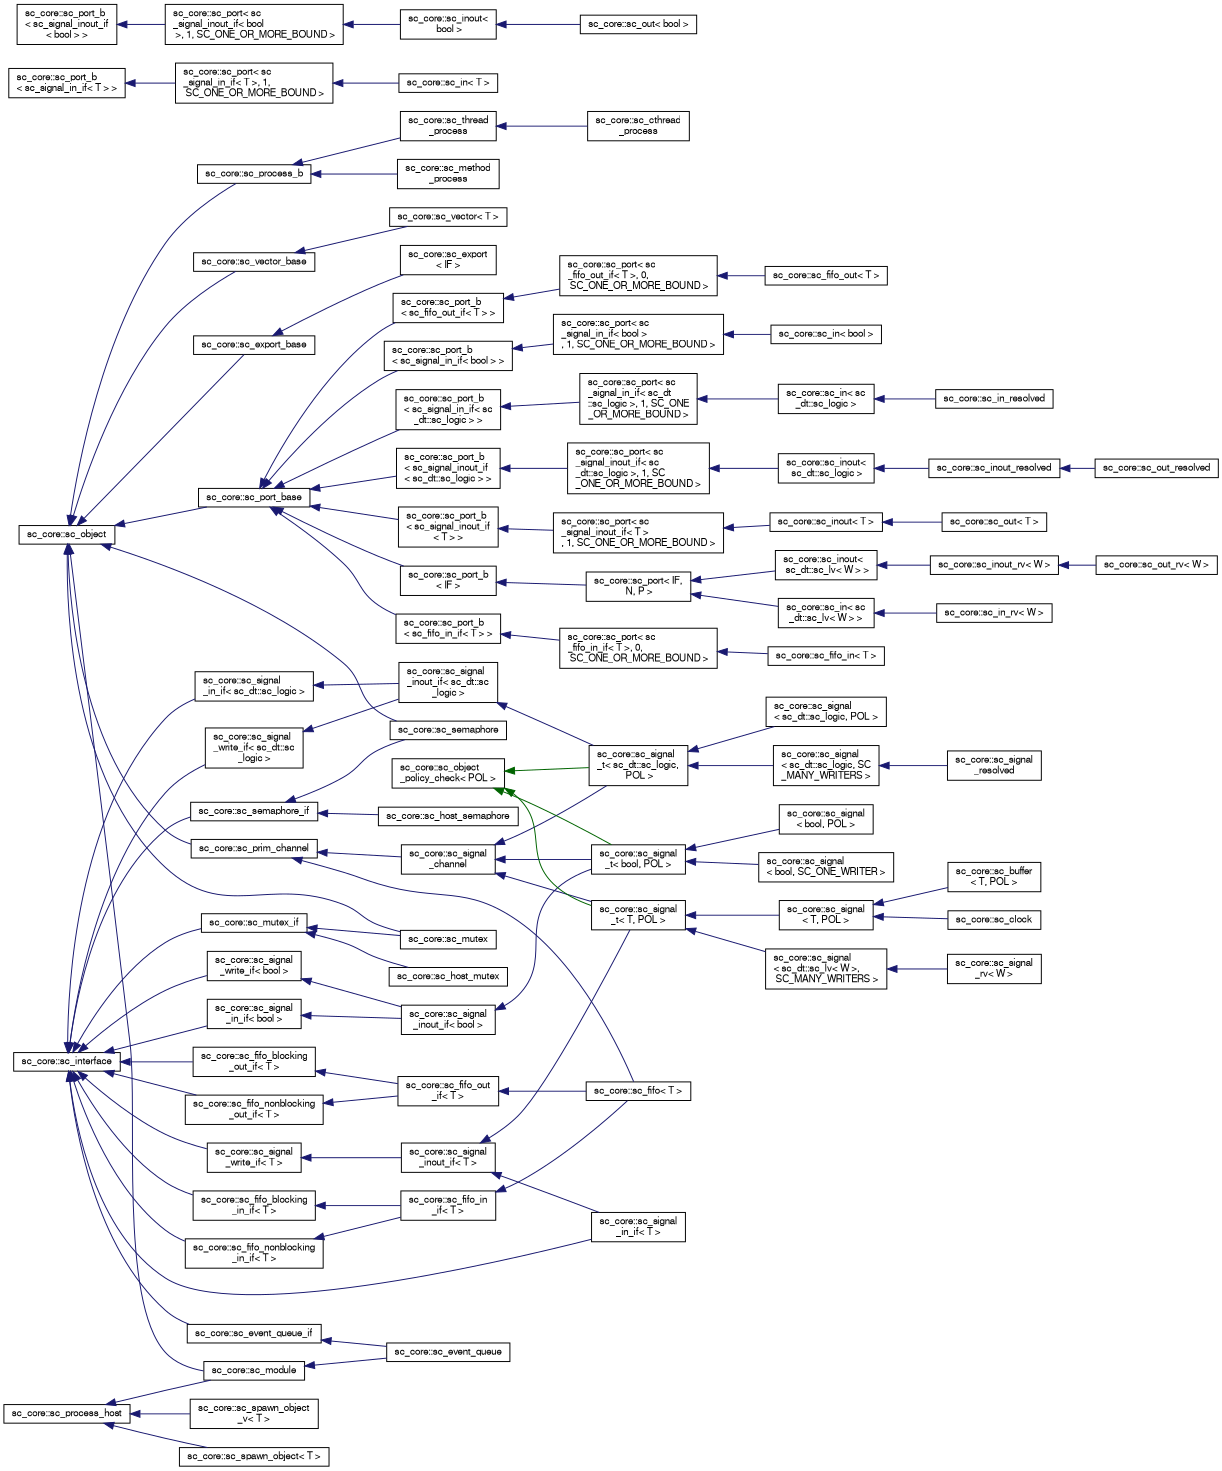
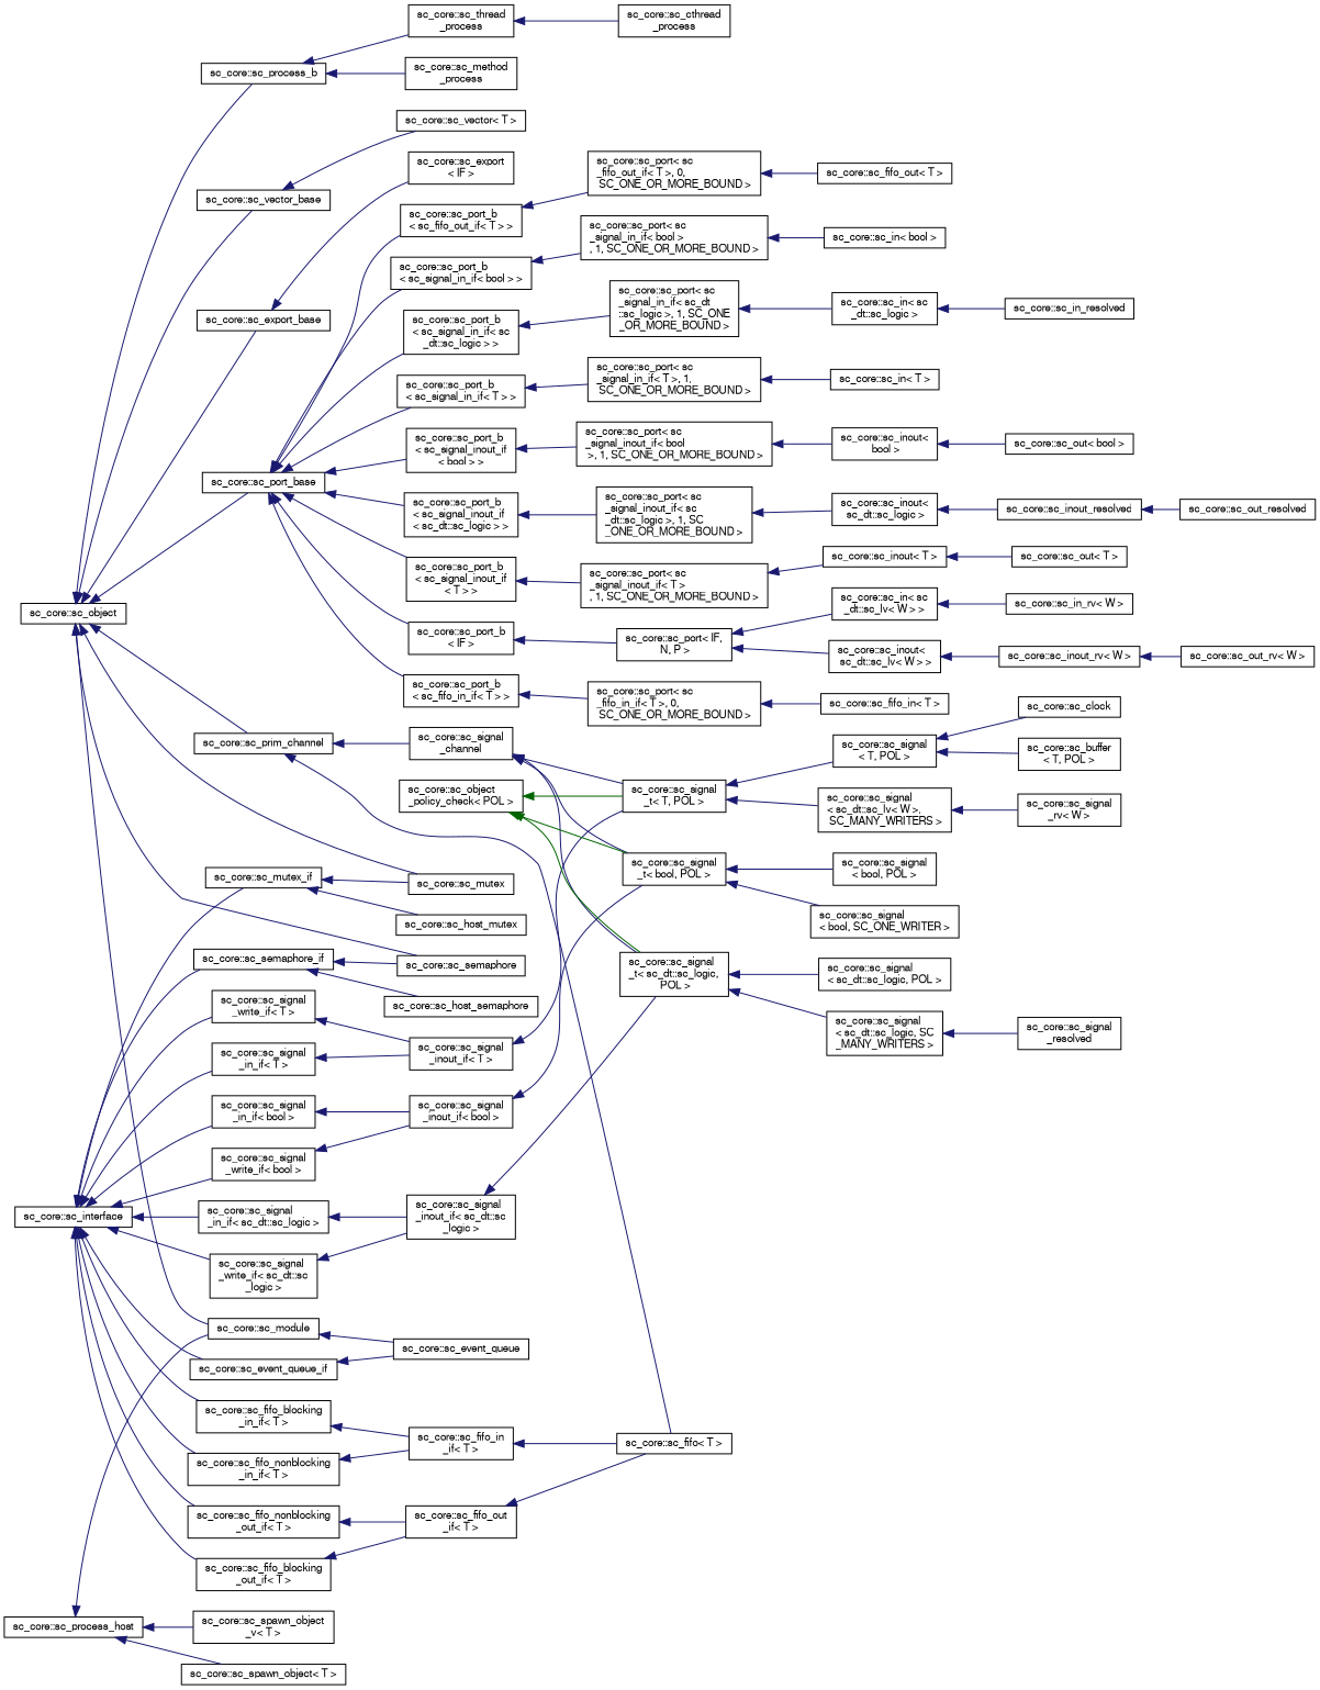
  digraph {
    rankdir=LR
    node [color=black fillcolor=white fontname=FreeSans fontsize=10 shape=record style=filled]
    edge [color=midnightblue dir=back fontname=FreeSans fontsize=10 labelfontname=FreeSans labelfontsize=10 style=solid]
    n1 [height=0.2 label="sc_core::sc_interface" width=0.4]
    n2 [height=0.2 label="sc_core::sc_event_queue_if" width=0.4]
    n3 [height=0.2 label="sc_core::sc_fifo_blocking\l_in_if\< T \>" width=0.4]
    n4 [height=0.2 label="sc_core::sc_fifo_blocking\l_out_if\< T \>" width=0.4]
    n5 [height=0.2 label="sc_core::sc_fifo_nonblocking\l_in_if\< T \>" width=0.4]
    n6 [height=0.2 label="sc_core::sc_fifo_nonblocking\l_out_if\< T \>" width=0.4]
    n7 [height=0.2 label="sc_core::sc_mutex_if" width=0.4]
    n8 [height=0.2 label="sc_core::sc_semaphore_if" width=0.4]
    n9 [height=0.2 label="sc_core::sc_signal\l_in_if\< T \>" width=0.4]
    n10 [height=0.2 label="sc_core::sc_signal\l_in_if\< bool \>" width=0.4]
    n11 [height=0.2 label="sc_core::sc_signal\l_in_if\< sc_dt::sc_logic \>" width=0.4]
    n12 [height=0.2 label="sc_core::sc_signal\l_write_if\< T \>" width=0.4]
    n13 [height=0.2 label="sc_core::sc_signal\l_write_if\< bool \>" width=0.4]
    n14 [height=0.2 label="sc_core::sc_signal\l_write_if\< sc_dt::sc\l_logic \>" width=0.4]
    n15 [height=0.2 label="sc_core::sc_event_queue" width=0.4]
    n16 [height=0.2 label="sc_core::sc_fifo_in\l_if\< T \>" width=0.4]
    n17 [height=0.2 label="sc_core::sc_fifo_out\l_if\< T \>" width=0.4]
    n18 [height=0.2 label="sc_core::sc_host_mutex" width=0.4]
    n19 [height=0.2 label="sc_core::sc_mutex" width=0.4]
    n20 [height=0.2 label="sc_core::sc_host_semaphore" width=0.4]
    n21 [height=0.2 label="sc_core::sc_semaphore" width=0.4]
    n22 [height=0.2 label="sc_core::sc_signal\l_inout_if\< T \>" width=0.4]
    n23 [height=0.2 label="sc_core::sc_signal\l_inout_if\< bool \>" width=0.4]
    n24 [height=0.2 label="sc_core::sc_signal\l_inout_if\< sc_dt::sc\l_logic \>" width=0.4]
    n25 [height=0.2 label="sc_core::sc_fifo\< T \>" width=0.4]
    n26 [height=0.2 label="sc_core::sc_signal\l_t\< T, POL \>" width=0.4]
    n27 [height=0.2 label="sc_core::sc_signal\l\< T, POL \>" width=0.4]
    n28 [height=0.2 label="sc_core::sc_signal\l\< sc_dt::sc_lv\< W \>,\l SC_MANY_WRITERS \>" width=0.4]
    n29 [height=0.2 label="sc_core::sc_buffer\l\< T, POL \>" width=0.4]
    n30 [height=0.2 label="sc_core::sc_clock" width=0.4]
    n31 [height=0.2 label="sc_core::sc_signal\l_rv\< W \>" width=0.4]
    n32 [height=0.2 label="sc_core::sc_signal\l_t\< bool, POL \>" width=0.4]
    n33 [height=0.2 label="sc_core::sc_signal\l\< bool, POL \>" width=0.4]
    n34 [height=0.2 label="sc_core::sc_signal\l\< bool, SC_ONE_WRITER \>" width=0.4]
    n35 [height=0.2 label="sc_core::sc_signal\l_t\< sc_dt::sc_logic,\l POL \>" width=0.4]
    n36 [height=0.2 label="sc_core::sc_signal\l\< sc_dt::sc_logic, POL \>" width=0.4]
    n37 [height=0.2 label="sc_core::sc_signal\l\< sc_dt::sc_logic, SC\l_MANY_WRITERS \>" width=0.4]
    n38 [height=0.2 label="sc_core::sc_signal\l_resolved" width=0.4]
    n39 [height=0.2 label="sc_core::sc_object" width=0.4]
    n40 [height=0.2 label="sc_core::sc_export_base" width=0.4]
    n41 [height=0.2 label="sc_core::sc_module" width=0.4]
    n42 [height=0.2 label="sc_core::sc_port_base" width=0.4]
    n43 [height=0.2 label="sc_core::sc_prim_channel" width=0.4]
    n44 [height=0.2 label="sc_core::sc_process_b" width=0.4]
    n45 [height=0.2 label="sc_core::sc_vector_base" width=0.4]
    n46 [height=0.2 label="sc_core::sc_export\l\< IF \>" width=0.4]
    n47 [height=0.2 label="sc_core::sc_port_b\l\< IF \>" width=0.4]
    n48 [height=0.2 label="sc_core::sc_port_b\l\< sc_fifo_in_if\< T \> \>" width=0.4]
    n49 [height=0.2 label="sc_core::sc_port_b\l\< sc_fifo_out_if\< T \> \>" width=0.4]
    n50 [height=0.2 label="sc_core::sc_port_b\l\< sc_signal_in_if\< bool \> \>" width=0.4]
    n51 [height=0.2 label="sc_core::sc_port_b\l\< sc_signal_in_if\< sc\l_dt::sc_logic \> \>" width=0.4]
    n52 [height=0.2 label="sc_core::sc_port_b\l\< sc_signal_in_if\< T \> \>" width=0.4]
    n53 [height=0.2 label="sc_core::sc_port_b\l\< sc_signal_inout_if\l\< bool \> \>" width=0.4]
    n54 [height=0.2 label="sc_core::sc_port_b\l\< sc_signal_inout_if\l\< sc_dt::sc_logic \> \>" width=0.4]
    n55 [height=0.2 label="sc_core::sc_port_b\l\< sc_signal_inout_if\l\< T \> \>" width=0.4]
    n56 [height=0.2 label="sc_core::sc_signal\l_channel" width=0.4]
    n57 [height=0.2 label="sc_core::sc_method\l_process" width=0.4]
    n58 [height=0.2 label="sc_core::sc_thread\l_process" width=0.4]
    n59 [height=0.2 label="sc_core::sc_vector\< T \>" width=0.4]
    n60 [height=0.2 label="sc_core::sc_port\< IF,\l N, P \>" width=0.4]
    n61 [height=0.2 label="sc_core::sc_port\< sc\l_fifo_in_if\< T \>, 0,\l SC_ONE_OR_MORE_BOUND \>" width=0.4]
    n62 [height=0.2 label="sc_core::sc_port\< sc\l_fifo_out_if\< T \>, 0,\l SC_ONE_OR_MORE_BOUND \>" width=0.4]
    n63 [height=0.2 label="sc_core::sc_port\< sc\l_signal_in_if\< bool \>\l, 1, SC_ONE_OR_MORE_BOUND \>" width=0.4]
    n64 [height=0.2 label="sc_core::sc_port\< sc\l_signal_in_if\< sc_dt\l::sc_logic \>, 1, SC_ONE\l_OR_MORE_BOUND \>" width=0.4]
    n65 [height=0.2 label="sc_core::sc_port\< sc\l_signal_in_if\< T \>, 1,\l SC_ONE_OR_MORE_BOUND \>" width=0.4]
    n66 [height=0.2 label="sc_core::sc_port\< sc\l_signal_inout_if\< bool\l \>, 1, SC_ONE_OR_MORE_BOUND \>" width=0.4]
    n67 [height=0.2 label="sc_core::sc_port\< sc\l_signal_inout_if\< sc\l_dt::sc_logic \>, 1, SC\l_ONE_OR_MORE_BOUND \>" width=0.4]
    n68 [height=0.2 label="sc_core::sc_port\< sc\l_signal_inout_if\< T \>\l, 1, SC_ONE_OR_MORE_BOUND \>" width=0.4]
    n69 [height=0.2 label="sc_core::sc_in\< sc\l_dt::sc_lv\< W \> \>" width=0.4]
    n70 [height=0.2 label="sc_core::sc_inout\<\l sc_dt::sc_lv\< W \> \>" width=0.4]
    n71 [height=0.2 label="sc_core::sc_in_rv\< W \>" width=0.4]
    n72 [height=0.2 label="sc_core::sc_inout_rv\< W \>" width=0.4]
    n73 [height=0.2 label="sc_core::sc_out_rv\< W \>" width=0.4]
    n74 [height=0.2 label="sc_core::sc_fifo_in\< T \>" width=0.4]
    n75 [height=0.2 label="sc_core::sc_fifo_out\< T \>" width=0.4]
    n76 [height=0.2 label="sc_core::sc_in\< bool \>" width=0.4]
    n77 [height=0.2 label="sc_core::sc_in\< sc\l_dt::sc_logic \>" width=0.4]
    n78 [height=0.2 label="sc_core::sc_in_resolved" width=0.4]
    n79 [height=0.2 label="sc_core::sc_in\< T \>" width=0.4]
    n80 [height=0.2 label="sc_core::sc_inout\<\l bool \>" width=0.4]
    n81 [height=0.2 label="sc_core::sc_out\< bool \>" width=0.4]
    n82 [height=0.2 label="sc_core::sc_inout\<\l sc_dt::sc_logic \>" width=0.4]
    n83 [height=0.2 label="sc_core::sc_inout_resolved" width=0.4]
    n84 [height=0.2 label="sc_core::sc_out_resolved" width=0.4]
    n85 [height=0.2 label="sc_core::sc_inout\< T \>" width=0.4]
    n86 [height=0.2 label="sc_core::sc_out\< T \>" width=0.4]
    n87 [height=0.2 label="sc_core::sc_cthread\l_process" width=0.4]
    n88 [height=0.2 label="sc_core::sc_process_host" width=0.4]
    n89 [height=0.2 label="sc_core::sc_spawn_object\< T \>" width=0.4]
    n90 [height=0.2 label="sc_core::sc_spawn_object\l_v\< T \>" width=0.4]
    n91 [height=0.2 label="sc_core::sc_object\l_policy_check\< POL \>" width=0.4]
    n1 -> n2
    n1 -> n3
    n1 -> n4
    n1 -> n5
    n1 -> n6
    n1 -> n7
    n1 -> n8
    n1 -> n9
    n1 -> n10
    n1 -> n11
    n1 -> n12
    n1 -> n13
    n1 -> n14
    n2 -> n15
    n3 -> n16
    n4 -> n17
    n5 -> n16
    n6 -> n17
    n7 -> n18
    n7 -> n19
    n8 -> n20
    n8 -> n21
-   n22 -> n9
+   n9 -> n22
    n10 -> n23
    n11 -> n24
    n12 -> n22
    n13 -> n23
    n14 -> n24
    n16 -> n25
    n17 -> n25
    n22 -> n26
    n23 -> n32
    n24 -> n35
    n26 -> n27
    n26 -> n28
    n27 -> n29
    n27 -> n30
    n28 -> n31
    n32 -> n33
    n32 -> n34
    n35 -> n36
    n35 -> n37
    n37 -> n38
    n39 -> n19
    n39 -> n21
    n39 -> n40
    n39 -> n41
    n39 -> n42
    n39 -> n43
    n39 -> n44
    n39 -> n45
    n40 -> n46
    n41 -> n15
    n42 -> n47
    n42 -> n48
    n42 -> n49
    n42 -> n50
    n42 -> n51
+   n42 -> n52
+   n42 -> n53
    n42 -> n54
    n42 -> n55
    n43 -> n25
    n43 -> n56
    n44 -> n57
    n44 -> n58
    n45 -> n59
    n47 -> n60
    n48 -> n61
    n49 -> n62
    n50 -> n63
    n51 -> n64
    n52 -> n65
    n53 -> n66
    n54 -> n67
    n55 -> n68
    n56 -> n26
    n56 -> n32
    n56 -> n35
    n58 -> n87
    n60 -> n69
    n60 -> n70
    n61 -> n74
    n62 -> n75
    n63 -> n76
    n64 -> n77
    n65 -> n79
    n66 -> n80
    n67 -> n82
    n68 -> n85
    n69 -> n71
    n70 -> n72
    n72 -> n73
    n77 -> n78
    n80 -> n81
    n82 -> n83
    n83 -> n84
    n85 -> n86
    n88 -> n41
    n88 -> n89
    n88 -> n90
    n91 -> n26 [color=darkgreen]
    n91 -> n32 [color=darkgreen]
    n91 -> n35 [color=darkgreen]
  }
